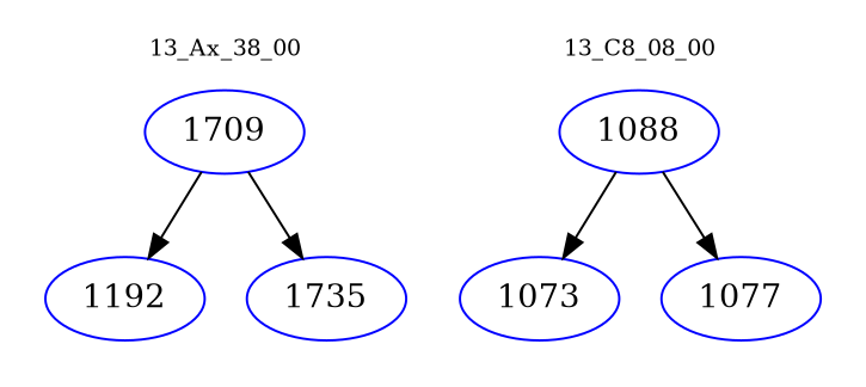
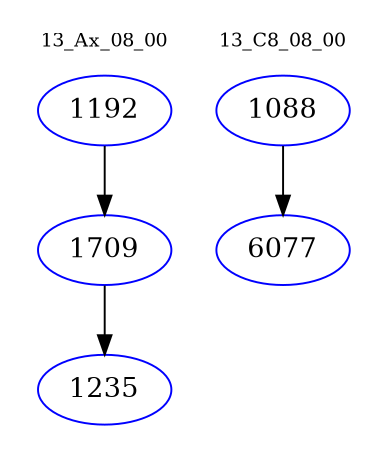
  digraph {
    node [color=blue]
    edge [color=black]
    n1 [label=1709]
    n2 [label=1192]
-   n3 [label=1735]
+   n3 [label=1235]
    n4 [label=1088]
-   n5 [label=1073]
-   n6 [label=1077]
+   n6 [label=6077]
    subgraph cluster_1 {
      color=white
      fontsize=10
-     label="13_Ax_38_00"
+     label="13_Ax_08_00"
      n1
      n2
      n3
    }
    subgraph cluster_2 {
      color=white
      fontsize=10
      label="13_C8_08_00"
      n4
-     n5
      n6
    }
-   n1 -> n2
+   n2 -> n1
    n1 -> n3
-   n4 -> n5
    n4 -> n6
  }
